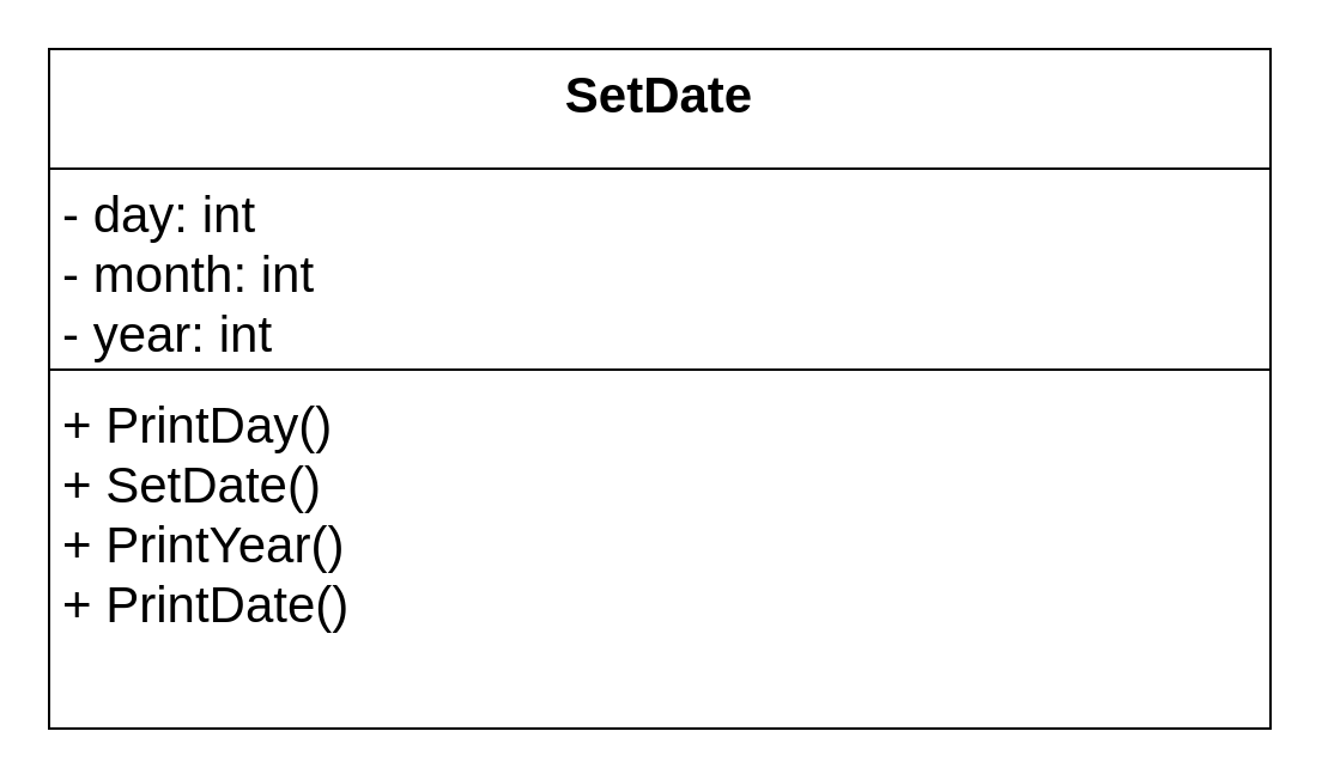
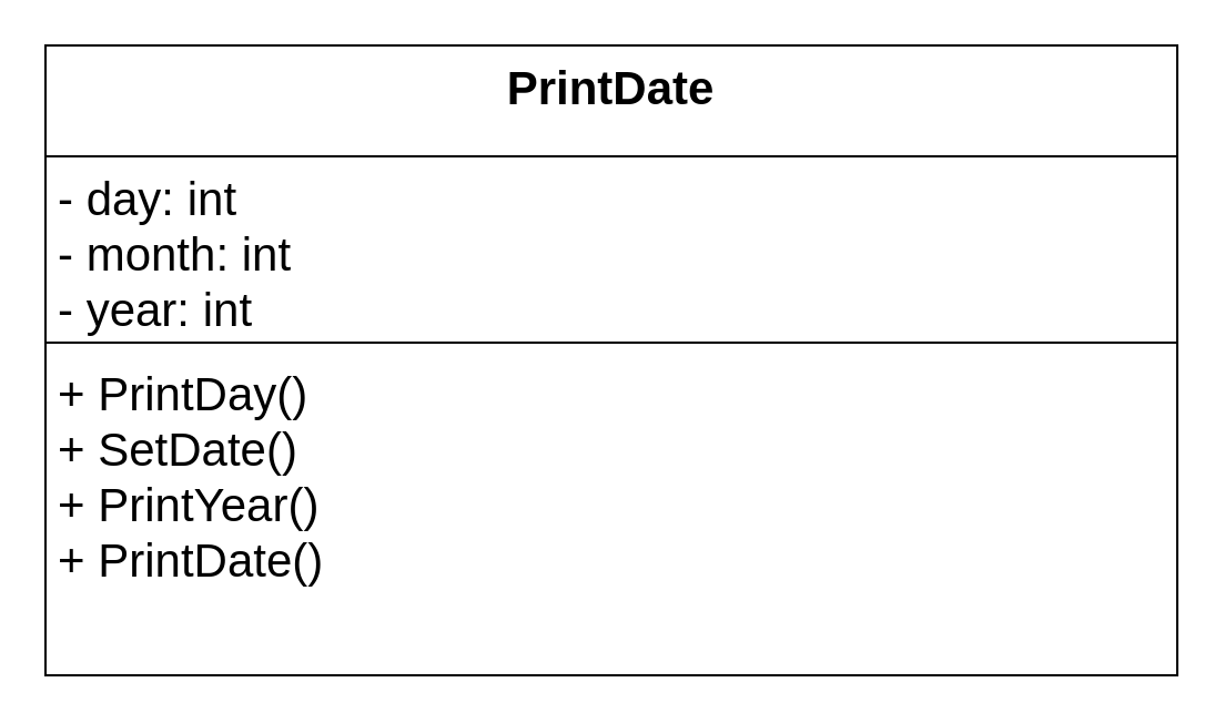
  <mxCell id="0" />
  <mxCell id="1" parent="0" />
- <mxCell id="2" value="SetDate" style="swimlane;fontStyle=1;align=center;verticalAlign=top;childLayout=stackLayout;horizontal=1;startSize=50;horizontalStack=0;resizeParent=1;resizeParentMax=0;resizeLast=0;collapsible=1;marginBottom=0;fontSize=21;" parent="1" vertex="1"><mxGeometry x="20" y="20" width="510" height="284" as="geometry" /></mxCell>
+ <mxCell id="2" value="PrintDate" style="swimlane;fontStyle=1;align=center;verticalAlign=top;childLayout=stackLayout;horizontal=1;startSize=50;horizontalStack=0;resizeParent=1;resizeParentMax=0;resizeLast=0;collapsible=1;marginBottom=0;fontSize=21;" parent="1" vertex="1"><mxGeometry x="20" y="20" width="510" height="284" as="geometry" /></mxCell>
  <mxCell id="3" value="- day: int&#10;- month: int&#10;- year: int" style="text;strokeColor=none;fillColor=none;align=left;verticalAlign=top;spacingLeft=4;spacingRight=4;overflow=hidden;rotatable=0;points=[[0,0.5],[1,0.5]];portConstraint=eastwest;fontSize=21;" parent="2" vertex="1"><mxGeometry y="50" width="510" height="80" as="geometry" /></mxCell>
  <mxCell id="4" value="" style="line;strokeWidth=1;fillColor=none;align=left;verticalAlign=middle;spacingTop=-1;spacingLeft=3;spacingRight=3;rotatable=0;labelPosition=right;points=[];portConstraint=eastwest;strokeColor=inherit;fontSize=21;" parent="2" vertex="1"><mxGeometry y="130" width="510" height="8" as="geometry" /></mxCell>
  <mxCell id="5" value="+ PrintDay()&#10;+ SetDate()&#10;+ PrintYear()&#10;+ PrintDate()" style="text;strokeColor=none;fillColor=none;align=left;verticalAlign=top;spacingLeft=4;spacingRight=4;overflow=hidden;rotatable=0;points=[[0,0.5],[1,0.5]];portConstraint=eastwest;fontSize=21;" parent="2" vertex="1"><mxGeometry y="138" width="510" height="146" as="geometry" /></mxCell>
